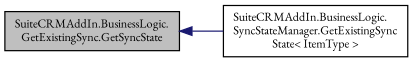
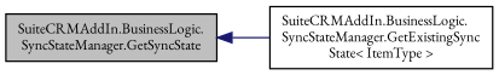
  digraph {
    rankdir=LR
    fontname="EB Garamond"
    node [color=black fontname="EB Garamond" fontsize=10 shape=record style=filled]
-   n1 [fillcolor=grey75 fontcolor=black height=0.2 label="SuiteCRMAddIn.BusinessLogic.\lGetExistingSync.GetSyncState" width=0.4]
+   n1 [fillcolor=grey75 fontcolor=black height=0.2 label="SuiteCRMAddIn.BusinessLogic.\lSyncStateManager.GetSyncState" width=0.4]
    n2 [fillcolor=white height=0.2 label="SuiteCRMAddIn.BusinessLogic.\lSyncStateManager.GetExistingSync\lState\< ItemType \>" width=0.4]
    n1 -> n2 [color=midnightblue dir=back fontname="EB Garamond" fontsize=10 labelfontname=Helvetica labelfontsize=10 style=solid]
  }
